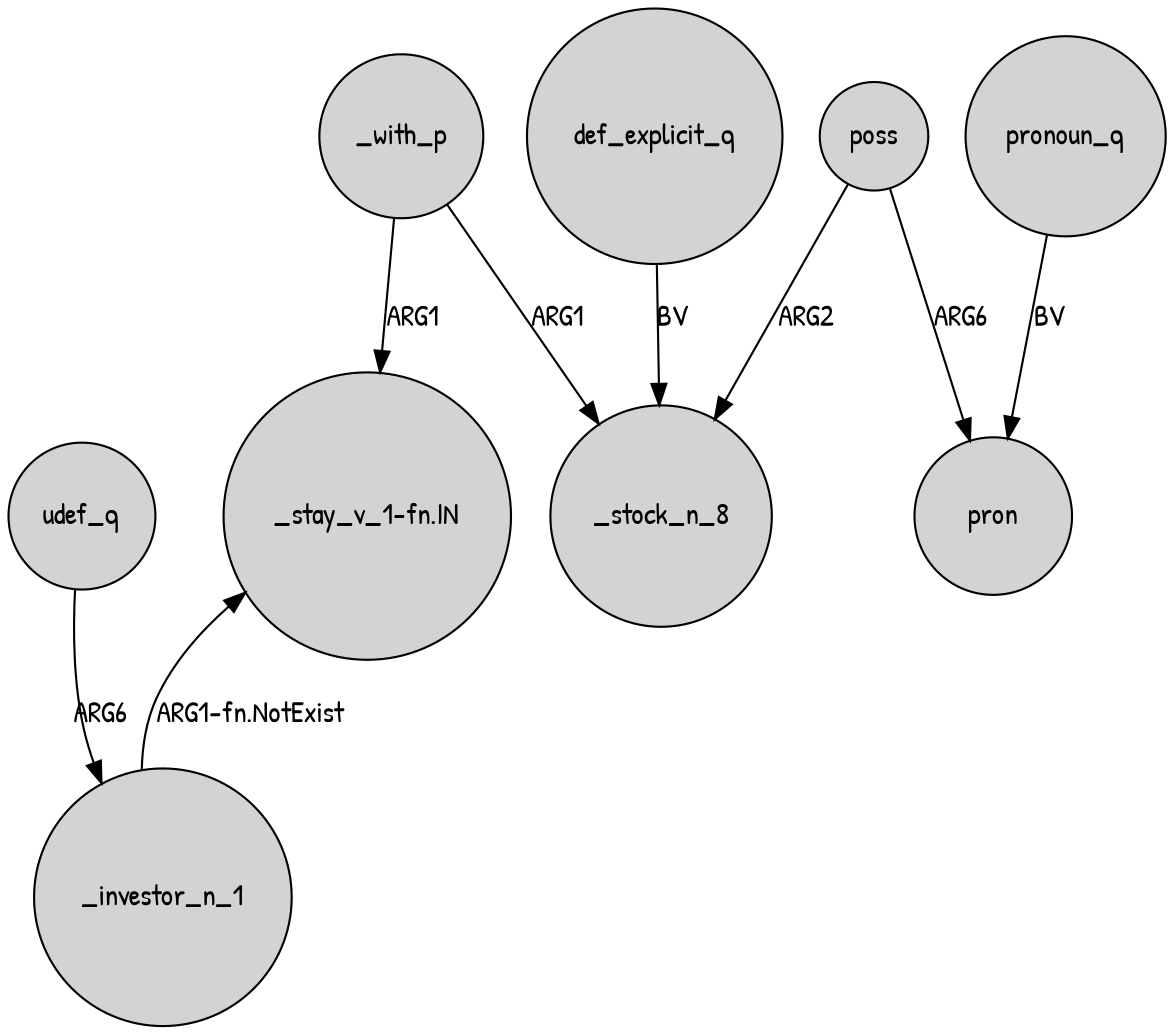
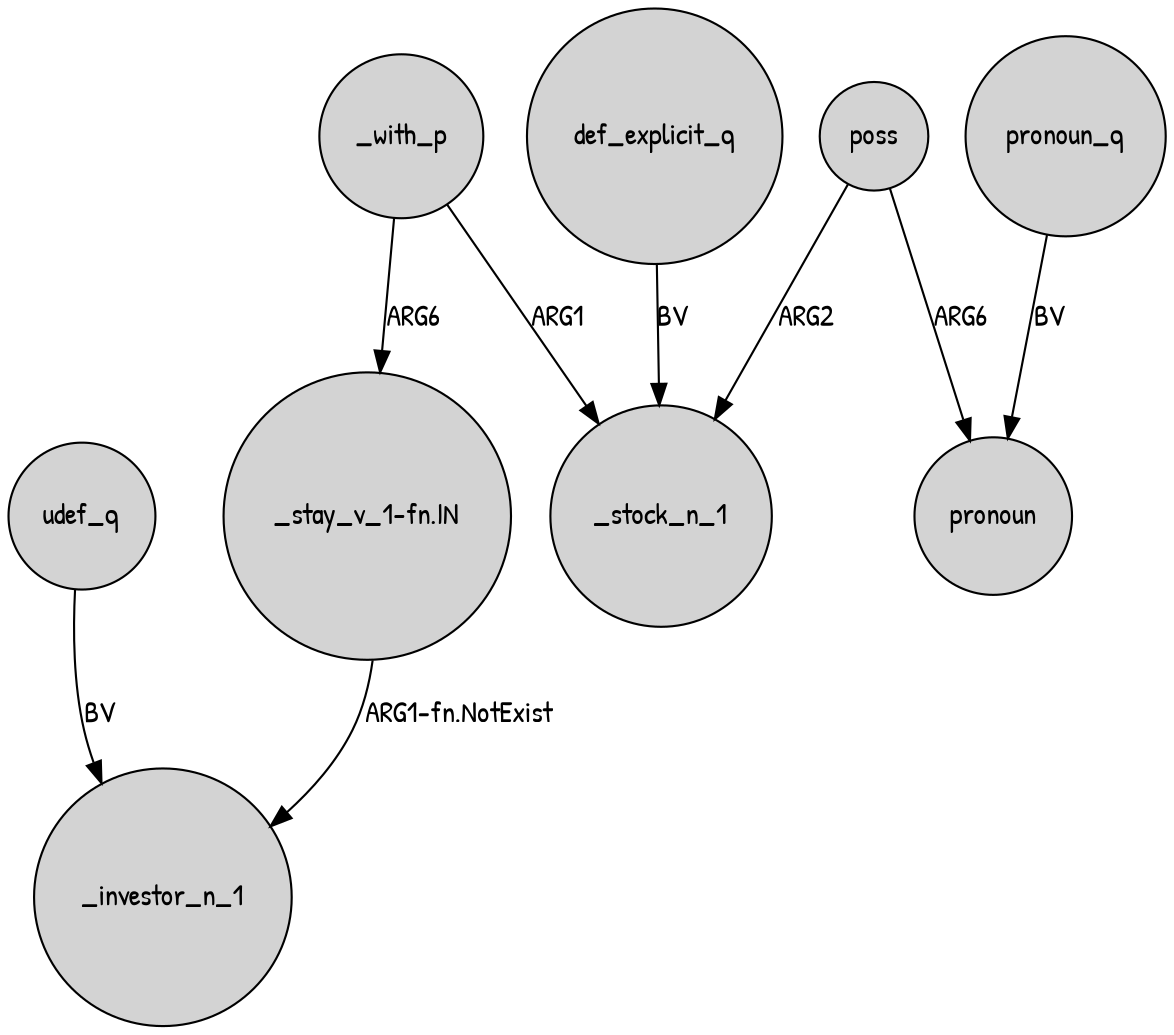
  digraph {
    fontname="Patrick Hand"
    node [fontname="Patrick Hand" shape=circle style=filled]
    edge [fontname="Patrick Hand"]
    "_stay_v_1-fn.IN"
    _investor_n_1
    _with_p
-   _stock_n_1 [label=_stock_n_8]
+   _stock_n_1
    poss
-   pron
+   pron [label=pronoun]
    def_explicit_q
    udef_q
    pronoun_q
-   _investor_n_1 -> "_stay_v_1-fn.IN" [label="ARG1-fn.NotExist"]
-   _with_p -> "_stay_v_1-fn.IN" [label=ARG1]
+   "_stay_v_1-fn.IN" -> _investor_n_1 [label="ARG1-fn.NotExist"]
+   _with_p -> "_stay_v_1-fn.IN" [label=ARG6]
    _with_p -> _stock_n_1 [label=ARG1]
    poss -> _stock_n_1 [label=ARG2]
    poss -> pron [label=ARG6]
    def_explicit_q -> _stock_n_1 [label=BV]
-   udef_q -> _investor_n_1 [label=ARG6]
+   udef_q -> _investor_n_1 [label=BV]
    pronoun_q -> pron [label=BV]
  }
